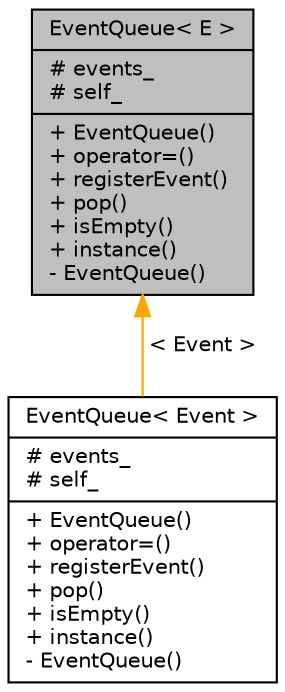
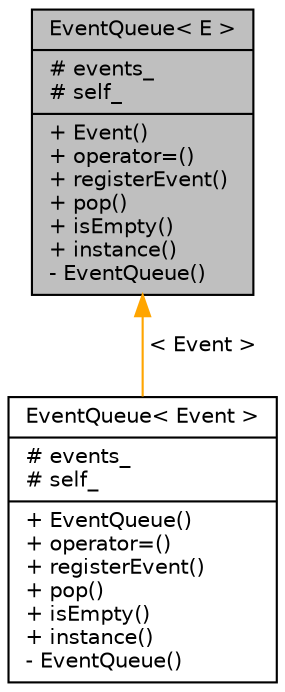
  digraph {
    node [color=black fontname=Helvetica fontsize=10 shape=record]
-   n1 [fillcolor=grey75 fontcolor=black height=0.2 label="{EventQueue\< E \>\n|# events_\l# self_\l|+ EventQueue()\l+ operator=()\l+ registerEvent()\l+ pop()\l+ isEmpty()\l+ instance()\l- EventQueue()\l}" style=filled width=0.4]
+   n1 [fillcolor=grey75 fontcolor=black height=0.2 label="{EventQueue\< E \>\n|# events_\l# self_\l|+ Event()\l+ operator=()\l+ registerEvent()\l+ pop()\l+ isEmpty()\l+ instance()\l- EventQueue()\l}" style=filled width=0.4]
    n2 [height=0.2 label="{EventQueue\< Event \>\n|# events_\l# self_\l|+ EventQueue()\l+ operator=()\l+ registerEvent()\l+ pop()\l+ isEmpty()\l+ instance()\l- EventQueue()\l}" width=0.4]
    n1 -> n2 [color=orange dir=back fontname=Helvetica fontsize=10 label=" \< Event \>" labelfontname=Helvetica labelfontsize=10 style=solid]
  }
